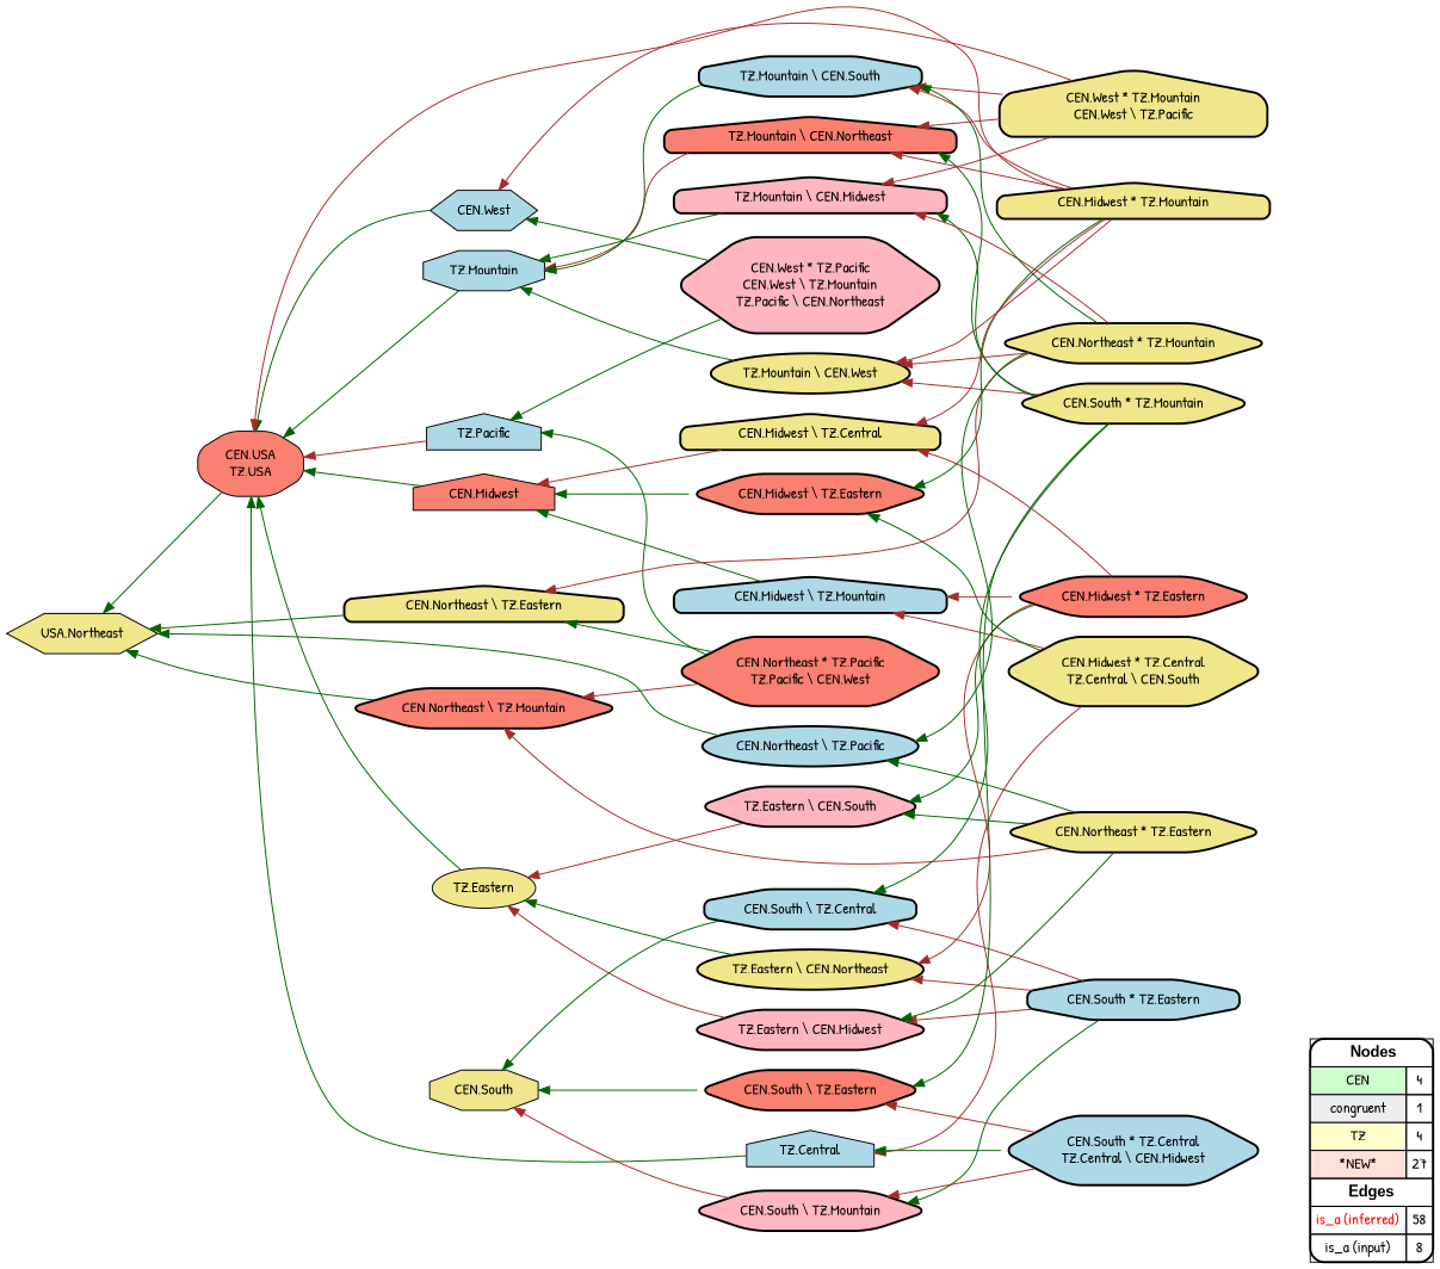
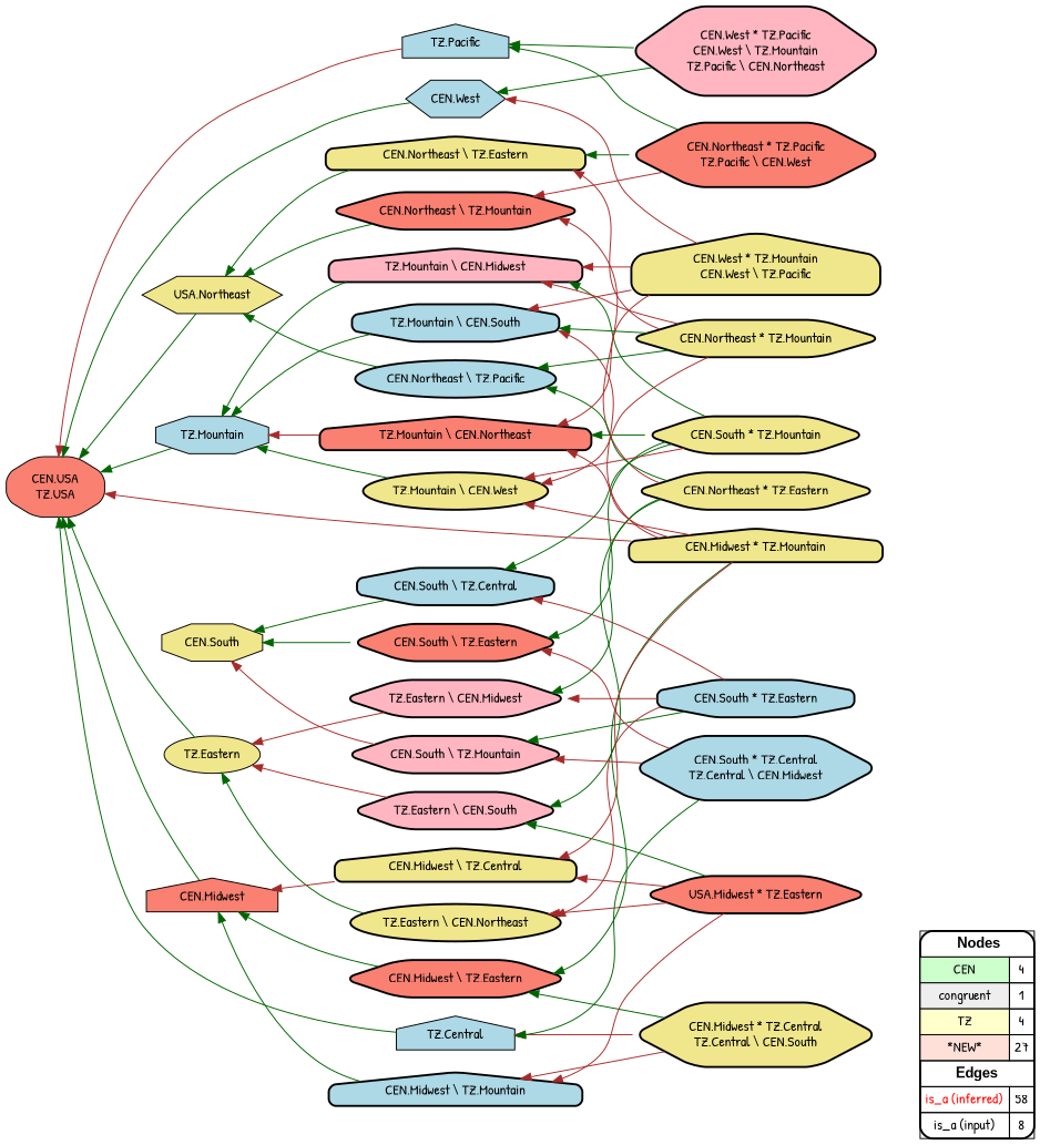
  digraph {
    fontname="Patrick Hand"
    rankdir=RL
    node [fillcolor=khaki fontname="Patrick Hand" shape=hexagon style="filled,rounded,bold"]
    edge [arrowhead=normal color=darkgreen constraint=true fontname="Patrick Hand" penwidth=1 style=solid]
    n1 [fillcolor=white label=<   <TABLE BORDER="0" CELLBORDER="1" CELLSPACING="0" CELLPADDING="4">  <TR> <TD COLSPAN="2"><font face="Arial Black"> Nodes</font></TD> </TR>  <TR>   <TD bgcolor="#CCFFCC" fontname="helvetica">CEN</TD>   <TD>4</TD>   </TR>  <TR>   <TD bgcolor="#EEEEEE" fontname="helvetica">congruent</TD>   <TD>1</TD>   </TR>  <TR>   <TD bgcolor="#FFFFCC" fontname="helvetica">TZ</TD>   <TD>4</TD>   </TR>  <TR>   <TD bgcolor="#FFE0D8" fontname="helvetica">*NEW*</TD>   <TD>27</TD>   </TR>  <TR> <TD COLSPAN="2"><font face = "Arial Black"> Edges </font></TD> </TR>  <TR>   <TD><font color ="#FF0000">is_a (inferred)</font></TD><TD>58</TD> </TR> <TR>   <TD><font color ="#000000">is_a (input)</font></TD><TD>8</TD> </TR> </TABLE>   > margin=0 shape=box]
    "CEN.Midwest" [fillcolor=salmon shape=house style=filled]
    "CEN.USA\nTZ.USA" [fillcolor=salmon shape=octagon style="filled,rounded"]
    "CEN.West" [fillcolor=lightblue style=filled]
    n5 [label="USA.Northeast" style=filled]
    "CEN.South" [shape=octagon style=filled]
    "TZ.Mountain" [fillcolor=lightblue shape=octagon style=filled]
    "TZ.Eastern" [shape=ellipse style=filled]
    "TZ.Central" [fillcolor=lightblue shape=house style=filled]
    "TZ.Pacific" [fillcolor=lightblue shape=house style=filled]
    "TZ.Mountain \\ CEN.Northeast" [fillcolor=salmon shape=house]
    "CEN.Northeast \\ TZ.Mountain" [fillcolor=salmon]
    "CEN.Midwest * TZ.Central\nTZ.Central \\ CEN.South"
    "CEN.Midwest \\ TZ.Mountain" [fillcolor=lightblue shape=house]
    "CEN.Midwest \\ TZ.Eastern" [fillcolor=salmon]
    "CEN.South * TZ.Eastern" [fillcolor=lightblue shape=octagon]
    "TZ.Eastern \\ CEN.Midwest" [fillcolor=lightpink]
    "CEN.South \\ TZ.Mountain" [fillcolor=lightpink]
    "TZ.Eastern \\ CEN.Northeast" [shape=ellipse]
    "CEN.South \\ TZ.Central" [fillcolor=lightblue shape=octagon]
    "CEN.South \\ TZ.Eastern" [fillcolor=salmon]
    "CEN.South * TZ.Mountain"
    "TZ.Mountain \\ CEN.West" [shape=ellipse]
    "TZ.Mountain \\ CEN.Midwest" [fillcolor=lightpink shape=house]
    "CEN.Northeast * TZ.Pacific\nTZ.Pacific \\ CEN.West" [fillcolor=salmon]
    "CEN.Northeast \\ TZ.Eastern" [shape=house]
    "CEN.West * TZ.Pacific\nCEN.West \\ TZ.Mountain\nTZ.Pacific \\ CEN.Northeast" [fillcolor=lightpink]
    "CEN.Northeast * TZ.Eastern"
    "CEN.Northeast \\ TZ.Pacific" [fillcolor=lightblue shape=ellipse]
    "TZ.Eastern \\ CEN.South" [fillcolor=lightpink]
-   "CEN.Midwest * TZ.Eastern" [fillcolor=salmon]
+   "CEN.Midwest * TZ.Eastern" [fillcolor=salmon label="USA.Midwest * TZ.Eastern"]
    "CEN.Midwest \\ TZ.Central" [shape=house]
    "CEN.Midwest * TZ.Mountain" [shape=house]
    "TZ.Mountain \\ CEN.South" [fillcolor=lightblue shape=octagon]
    "CEN.West * TZ.Mountain\nCEN.West \\ TZ.Pacific" [shape=house]
    "CEN.Northeast * TZ.Mountain"
    "CEN.South * TZ.Central\nTZ.Central \\ CEN.Midwest" [fillcolor=lightblue]
    subgraph sub_1 {
      rank=source
      n1
    }
    "CEN.Midwest" -> "CEN.USA\nTZ.USA"
    "CEN.West" -> "CEN.USA\nTZ.USA"
-   "CEN.USA\nTZ.USA" -> n5
+   n5 -> "CEN.USA\nTZ.USA"
    "TZ.Mountain" -> "CEN.USA\nTZ.USA"
    "TZ.Eastern" -> "CEN.USA\nTZ.USA"
    "TZ.Central" -> "CEN.USA\nTZ.USA"
    "TZ.Pacific" -> "CEN.USA\nTZ.USA" [color=brown]
    "TZ.Mountain \\ CEN.Northeast" -> "TZ.Mountain" [color=brown]
    "CEN.Northeast \\ TZ.Mountain" -> n5
    "CEN.Midwest * TZ.Central\nTZ.Central \\ CEN.South" -> "TZ.Central" [color=brown]
    "CEN.Midwest * TZ.Central\nTZ.Central \\ CEN.South" -> "CEN.Midwest \\ TZ.Mountain" [color=brown]
    "CEN.Midwest * TZ.Central\nTZ.Central \\ CEN.South" -> "CEN.Midwest \\ TZ.Eastern"
    "CEN.Midwest \\ TZ.Mountain" -> "CEN.Midwest"
    "CEN.Midwest \\ TZ.Eastern" -> "CEN.Midwest"
    "CEN.South * TZ.Eastern" -> "TZ.Eastern \\ CEN.Midwest" [color=brown]
    "CEN.South * TZ.Eastern" -> "CEN.South \\ TZ.Mountain"
    "CEN.South * TZ.Eastern" -> "TZ.Eastern \\ CEN.Northeast" [color=brown]
    "CEN.South * TZ.Eastern" -> "CEN.South \\ TZ.Central" [color=brown]
    "TZ.Eastern \\ CEN.Midwest" -> "TZ.Eastern" [color=brown]
    "CEN.South \\ TZ.Mountain" -> "CEN.South" [color=brown]
    "TZ.Eastern \\ CEN.Northeast" -> "TZ.Eastern"
    "CEN.South \\ TZ.Central" -> "CEN.South"
    "CEN.South \\ TZ.Eastern" -> "CEN.South"
    "CEN.South * TZ.Mountain" -> "TZ.Mountain \\ CEN.Northeast"
    "CEN.South * TZ.Mountain" -> "CEN.South \\ TZ.Central"
    "CEN.South * TZ.Mountain" -> "CEN.South \\ TZ.Eastern"
    "CEN.South * TZ.Mountain" -> "TZ.Mountain \\ CEN.West" [color=brown]
    "CEN.South * TZ.Mountain" -> "TZ.Mountain \\ CEN.Midwest"
    "TZ.Mountain \\ CEN.West" -> "TZ.Mountain"
    "TZ.Mountain \\ CEN.Midwest" -> "TZ.Mountain"
    "CEN.Northeast * TZ.Pacific\nTZ.Pacific \\ CEN.West" -> "TZ.Pacific"
    "CEN.Northeast * TZ.Pacific\nTZ.Pacific \\ CEN.West" -> "CEN.Northeast \\ TZ.Mountain" [color=brown]
    "CEN.Northeast * TZ.Pacific\nTZ.Pacific \\ CEN.West" -> "CEN.Northeast \\ TZ.Eastern"
    "CEN.Northeast \\ TZ.Eastern" -> n5
    "CEN.West * TZ.Pacific\nCEN.West \\ TZ.Mountain\nTZ.Pacific \\ CEN.Northeast" -> "CEN.West"
    "CEN.West * TZ.Pacific\nCEN.West \\ TZ.Mountain\nTZ.Pacific \\ CEN.Northeast" -> "TZ.Pacific"
    "CEN.Northeast * TZ.Eastern" -> "CEN.Northeast \\ TZ.Mountain" [color=brown]
    "CEN.Northeast * TZ.Eastern" -> "TZ.Eastern \\ CEN.Midwest"
    "CEN.Northeast * TZ.Eastern" -> "CEN.Northeast \\ TZ.Pacific"
    "CEN.Northeast * TZ.Eastern" -> "TZ.Eastern \\ CEN.South"
    "CEN.Northeast \\ TZ.Pacific" -> n5
    "TZ.Eastern \\ CEN.South" -> "TZ.Eastern" [color=brown]
    "CEN.Midwest * TZ.Eastern" -> "CEN.Midwest \\ TZ.Mountain" [color=brown]
    "CEN.Midwest * TZ.Eastern" -> "TZ.Eastern \\ CEN.Northeast" [color=brown]
    "CEN.Midwest * TZ.Eastern" -> "TZ.Eastern \\ CEN.South"
    "CEN.Midwest * TZ.Eastern" -> "CEN.Midwest \\ TZ.Central" [color=brown]
    "CEN.Midwest \\ TZ.Central" -> "CEN.Midwest" [color=brown]
    "CEN.Midwest * TZ.Mountain" -> "CEN.USA\nTZ.USA" [color=brown]
    "CEN.Midwest * TZ.Mountain" -> "TZ.Mountain \\ CEN.Northeast" [color=brown]
    "CEN.Midwest * TZ.Mountain" -> "CEN.Midwest \\ TZ.Eastern"
    "CEN.Midwest * TZ.Mountain" -> "TZ.Mountain \\ CEN.West" [color=brown]
    "CEN.Midwest * TZ.Mountain" -> "CEN.Midwest \\ TZ.Central" [color=brown]
    "CEN.Midwest * TZ.Mountain" -> "TZ.Mountain \\ CEN.South" [color=brown]
    "TZ.Mountain \\ CEN.South" -> "TZ.Mountain"
    "CEN.West * TZ.Mountain\nCEN.West \\ TZ.Pacific" -> "CEN.West" [color=brown]
    "CEN.West * TZ.Mountain\nCEN.West \\ TZ.Pacific" -> "TZ.Mountain \\ CEN.Northeast" [color=brown]
    "CEN.West * TZ.Mountain\nCEN.West \\ TZ.Pacific" -> "TZ.Mountain \\ CEN.Midwest" [color=brown]
    "CEN.West * TZ.Mountain\nCEN.West \\ TZ.Pacific" -> "TZ.Mountain \\ CEN.South" [color=brown]
    "CEN.Northeast * TZ.Mountain" -> "TZ.Mountain \\ CEN.West" [color=brown]
    "CEN.Northeast * TZ.Mountain" -> "TZ.Mountain \\ CEN.Midwest" [color=brown]
    "CEN.Northeast * TZ.Mountain" -> "CEN.Northeast \\ TZ.Eastern" [color=brown]
    "CEN.Northeast * TZ.Mountain" -> "CEN.Northeast \\ TZ.Pacific"
    "CEN.Northeast * TZ.Mountain" -> "TZ.Mountain \\ CEN.South"
    "CEN.South * TZ.Central\nTZ.Central \\ CEN.Midwest" -> "TZ.Central"
    "CEN.South * TZ.Central\nTZ.Central \\ CEN.Midwest" -> "CEN.South \\ TZ.Mountain" [color=brown]
    "CEN.South * TZ.Central\nTZ.Central \\ CEN.Midwest" -> "CEN.South \\ TZ.Eastern" [color=brown]
  }
